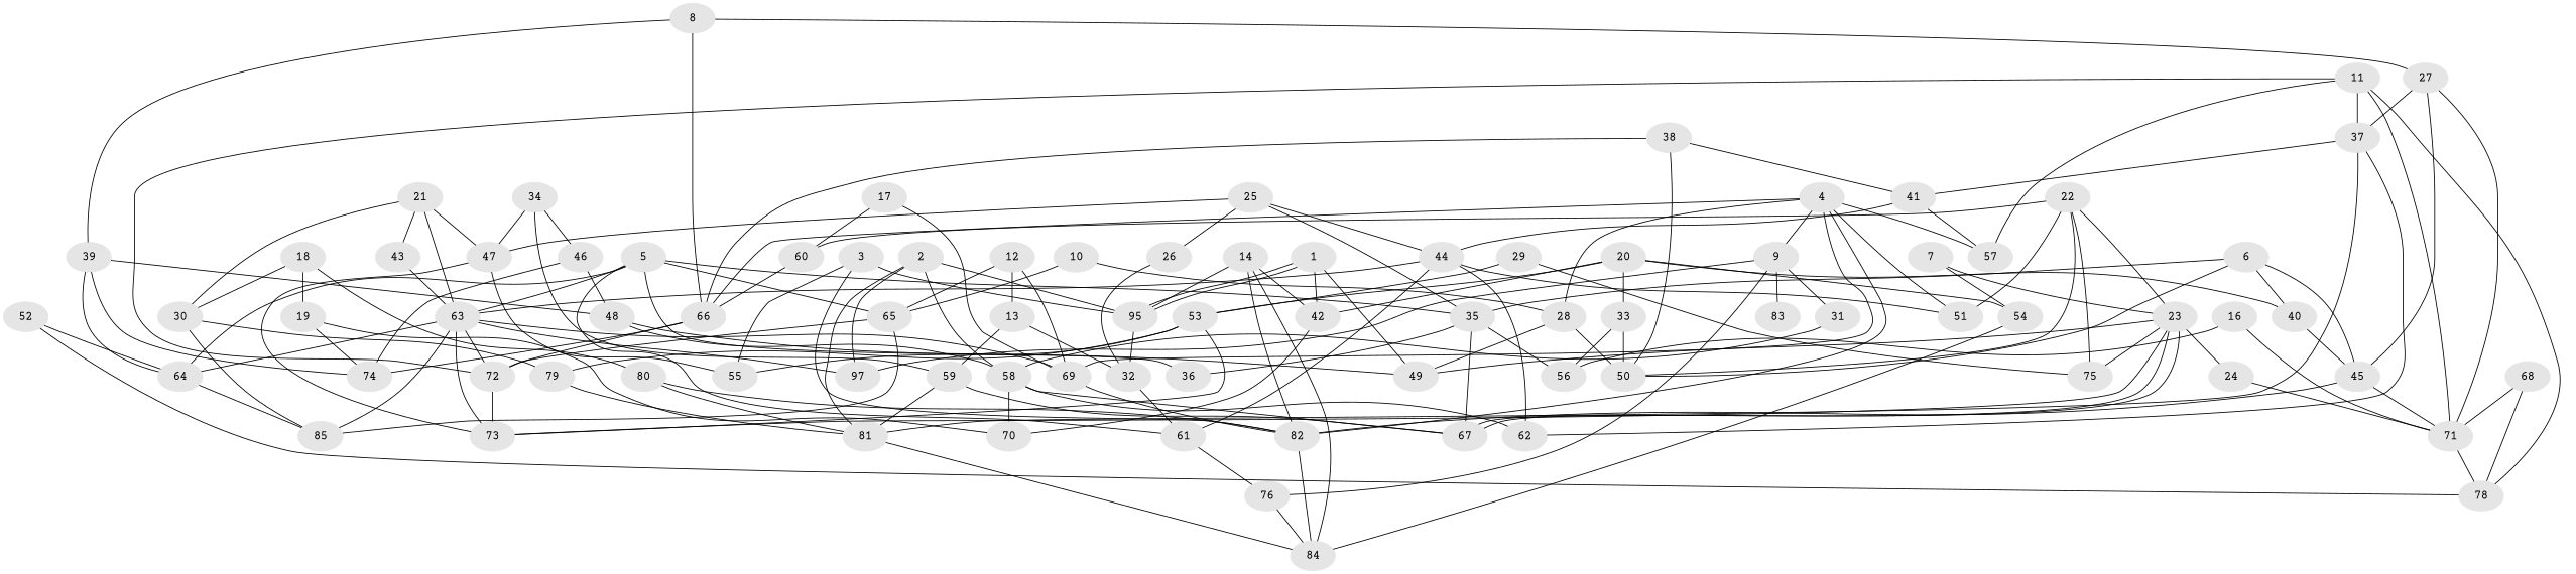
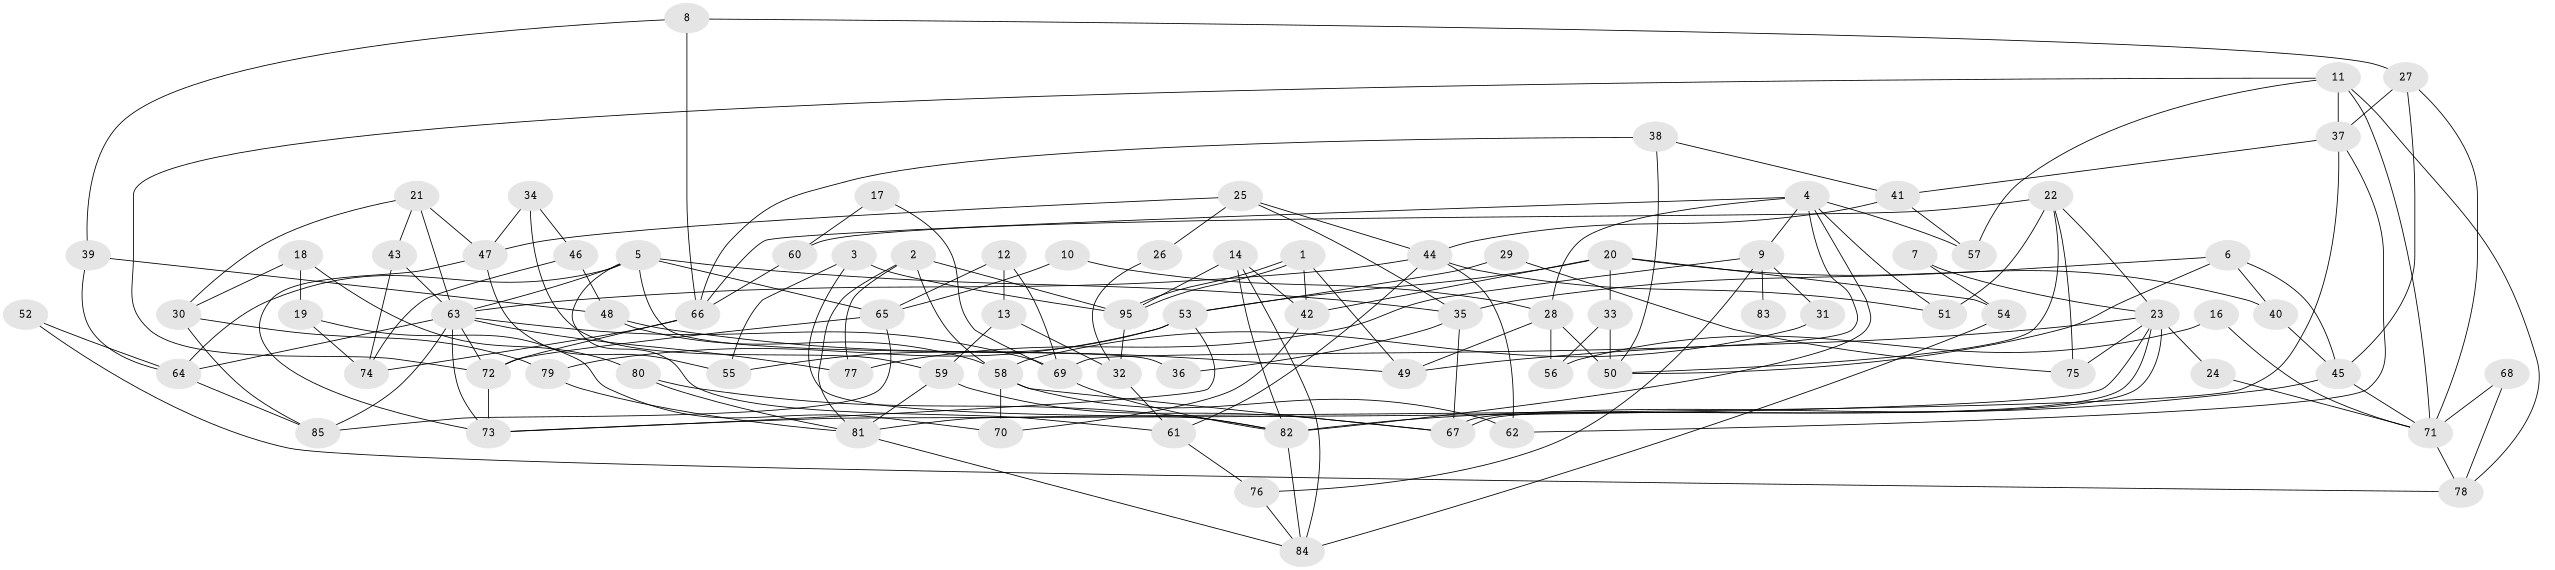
  graph {
    fontname="Courier Prime"
    node [color=gray90 fontname="Courier Prime" style=filled]
    edge [fontname="Courier Prime"]
    n1 [label=95]
    1
    42
    49
    32
    70
    2
    58
-   77 [label=97]
+   77
    81
    67
    62
    84
    3
    55
    82
    4
    9
    28
    51
    57
    66
    69
    31
    76
    83
    50
    72
    74
    5
    35
    36
    61
    63
    64
    65
    56
    73
    85
    6
    40
    45
    71
    7
    23
    54
    75
    24
    8
    27
    39
    37
    48
    10
    11
    78
    41
    12
    13
    59
    14
    16
    17
    60
    18
    19
    30
    80
    79
    20
    33
    53
    21
    43
    47
    22
    25
    26
    44
    29
    34
    46
    38
    52
    68
    n1 -- 32
    1 -- n1
    1 -- n1
    1 -- 42
    1 -- 49
    42 -- 70
    32 -- 61
    2 -- n1
    2 -- 58
    2 -- 77
    2 -- 81
    58 -- 70
    58 -- 67
    58 -- 62
    81 -- 84
    3 -- n1
    3 -- 55
    3 -- 82
    82 -- 84
    4 -- 82
    4 -- 9
    4 -- 28
    4 -- 51
    4 -- 57
    4 -- 66
    4 -- 69
    9 -- 77
    9 -- 31
    9 -- 76
    9 -- 83
    28 -- 49
    28 -- 50
    66 -- 72
    66 -- 74
    69 -- 82
    31 -- 58
    76 -- 84
    72 -- 73
    5 -- 35
    5 -- 36
    5 -- 61
    5 -- 63
    5 -- 64
    5 -- 65
    35 -- 67
    35 -- 36
-   35 -- 56
+   28 -- 56
    61 -- 76
    63 -- 77
    63 -- 69
    63 -- 72
    63 -- 64
    63 -- 73
    63 -- 85
    64 -- 85
    65 -- 72
    65 -- 85
    6 -- 50
    6 -- 35
    6 -- 40
    6 -- 45
    40 -- 45
    45 -- 82
    45 -- 71
    71 -- 78
    7 -- 23
    7 -- 54
    23 -- 49
    23 -- 67
    23 -- 67
    23 -- 73
    23 -- 75
    23 -- 24
    54 -- 84
    24 -- 71
    8 -- 66
    8 -- 27
    8 -- 39
    27 -- 45
    27 -- 71
    27 -- 37
-   39 -- 74
+   43 -- 74
    39 -- 64
    39 -- 48
    37 -- 81
    37 -- 62
    37 -- 41
    48 -- 49
    48 -- 58
    10 -- 28
    10 -- 65
    11 -- 57
    11 -- 72
    11 -- 71
    11 -- 37
    11 -- 78
    41 -- 57
    41 -- 44
    12 -- 69
    12 -- 65
    12 -- 13
    13 -- 32
    13 -- 59
    59 -- 81
    59 -- 67
    14 -- n1
    14 -- 42
    14 -- 84
    14 -- 82
    16 -- 56
    16 -- 71
    17 -- 69
    17 -- 60
    60 -- 66
    18 -- 19
    18 -- 30
    18 -- 80
    19 -- 70
    19 -- 74
    30 -- 85
    30 -- 79
    80 -- 81
    80 -- 82
    79 -- 81
    20 -- 42
    20 -- 40
    20 -- 54
    20 -- 33
    20 -- 53
    33 -- 50
    33 -- 56
    53 -- 55
    53 -- 73
    53 -- 79
    21 -- 63
    21 -- 30
    21 -- 43
    21 -- 47
    43 -- 63
    47 -- 55
    47 -- 73
    22 -- 51
    22 -- 50
    22 -- 23
    22 -- 75
    22 -- 60
    25 -- 35
    25 -- 47
    25 -- 26
    25 -- 44
    26 -- 32
    44 -- 62
    44 -- 51
    44 -- 61
    44 -- 63
    29 -- 75
    29 -- 53
    34 -- 59
    34 -- 47
    34 -- 46
    46 -- 74
    46 -- 48
    38 -- 66
    38 -- 50
    38 -- 41
    52 -- 64
    52 -- 78
    68 -- 71
    68 -- 78
  }
